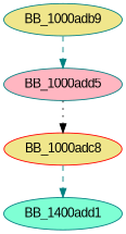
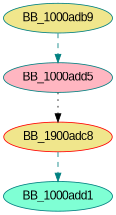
  digraph {
    fontname="Liberation Sans"
    node [color=teal fillcolor=khaki fontname="Liberation Sans" style=filled]
    edge [color=teal fontname="Liberation Sans" style=dashed]
    BB_1000add5 [fillcolor=lightpink]
    BB_1000adb9
-   BB_1000adc8 [color=red]
-   BB_1000add1 [fillcolor=aquamarine label=BB_1400add1]
+   BB_1000adc8 [color=red label=BB_1900adc8]
+   BB_1000add1 [fillcolor=aquamarine]
    BB_1000add5 -> BB_1000adc8 [color=black style=dotted]
    BB_1000adb9 -> BB_1000add5
    BB_1000adc8 -> BB_1000add1
  }
